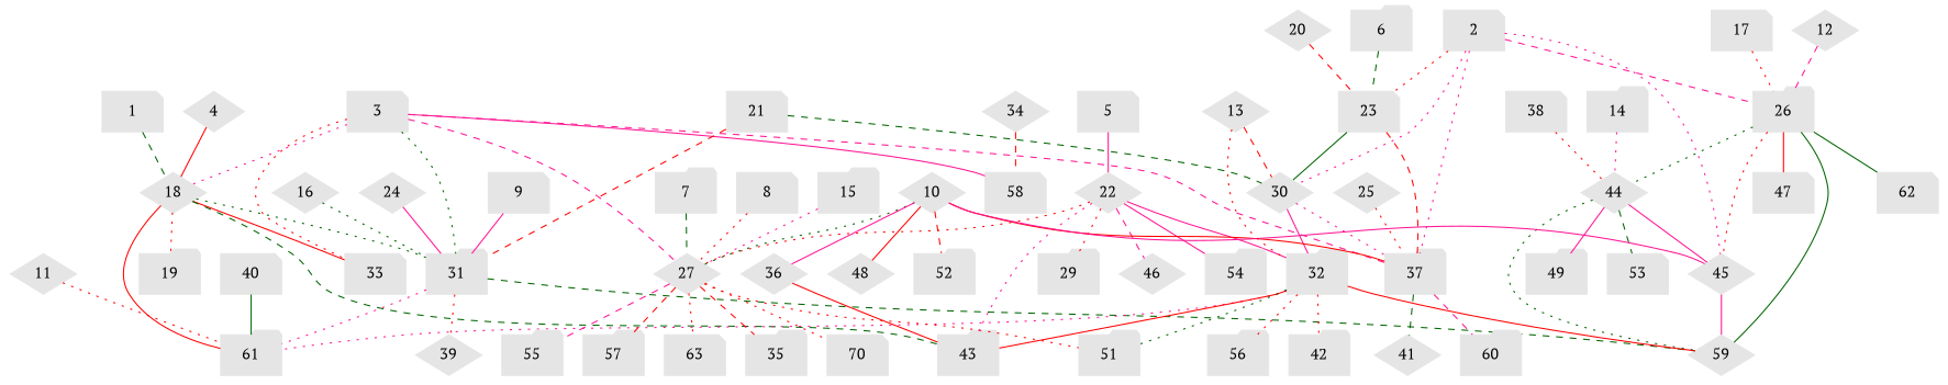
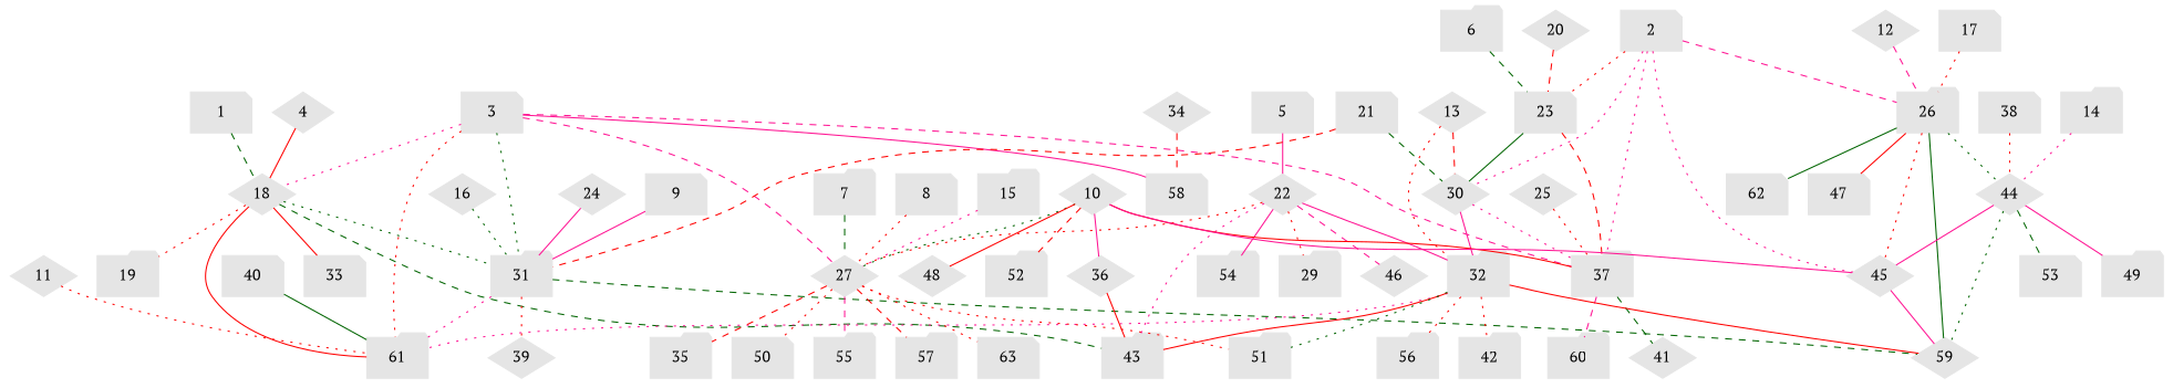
  graph {
    fontname="PT Serif"
    node [color=gray90 fontname="PT Serif" shape=diamond style=filled]
    edge [color=red fontname="PT Serif" style=dotted weight=1.0]
    1 [shape=note]
    18
    31 [shape=folder]
    61 [shape=folder]
    19 [shape=folder]
    33 [shape=note]
    43 [shape=folder]
    2 [shape=note]
    23 [shape=note]
    26 [shape=folder]
    30
    37 [shape=folder]
    45
    44
    47 [shape=note]
    59
    62 [shape=note]
    32 [shape=folder]
    41
    60 [shape=folder]
    3 [shape=note]
    27
    58 [shape=note]
    35 [shape=folder]
-   50 [shape=note label=70]
+   50 [shape=note]
    51 [shape=folder]
    55 [shape=folder]
    57 [shape=folder]
    63 [shape=note]
    39
    4
    5 [shape=note]
    22
    29 [shape=folder]
    46
    54 [shape=folder]
    6 [shape=folder]
    7 [shape=folder]
    8 [shape=note]
    9 [shape=note]
    10
    36
    48
    52 [shape=folder]
    11
    12
    13
    42 [shape=folder]
    56 [shape=folder]
    14 [shape=folder]
    49 [shape=folder]
    53 [shape=note]
    15 [shape=folder]
    16
    17 [shape=note]
    20
    21 [shape=note]
    24
    25
    34
    38 [shape=note]
    40 [shape=note]
    1 -- 18 [color=darkgreen style=dashed]
    18 -- 31 [color=darkgreen]
    18 -- 61 [style=solid weight=3.0]
    18 -- 19
    18 -- 33 [style=solid]
    18 -- 43 [color=darkgreen style=dashed]
    31 -- 61 [color=deeppink weight=3.0]
    31 -- 59 [color=darkgreen style=dashed]
    31 -- 39
    2 -- 23
    2 -- 26 [color=deeppink style=dashed]
    2 -- 30 [color=deeppink]
    2 -- 37 [color=deeppink weight=3.0]
    2 -- 45 [color=deeppink]
    23 -- 30 [color=darkgreen style=solid]
    23 -- 37 [style=dashed weight=3.0]
    26 -- 45 [weight=2.0]
    26 -- 44 [color=darkgreen weight=2.0]
    26 -- 47 [style=solid]
    26 -- 59 [color=darkgreen style=solid weight=4.0]
    26 -- 62 [color=darkgreen style=solid]
    30 -- 37 [color=deeppink weight=3.0]
    30 -- 32 [color=deeppink style=solid]
    37 -- 41 [color=darkgreen style=dashed]
    37 -- 60 [color=deeppink style=dashed]
    45 -- 59 [color=deeppink style=solid weight=2.0]
    44 -- 45 [color=deeppink style=solid]
    44 -- 59 [color=darkgreen weight=2.0]
    44 -- 49 [color=deeppink style=solid]
    44 -- 53 [color=darkgreen style=dashed]
    32 -- 61 [color=deeppink]
    32 -- 43 [style=solid]
    32 -- 59 [style=solid]
    32 -- 51 [color=darkgreen]
    32 -- 42
    32 -- 56
    3 -- 18 [color=deeppink]
    3 -- 31 [color=darkgreen]
-   3 -- 33 [weight=3.0]
+   3 -- 61 [weight=3.0]
    3 -- 37 [color=deeppink style=dashed]
    3 -- 27 [color=deeppink style=dashed]
    3 -- 58 [color=deeppink style=solid]
    27 -- 35 [style=dashed]
    27 -- 50
    27 -- 51
    27 -- 55 [color=deeppink style=dashed]
    27 -- 57 [style=dashed]
    27 -- 63
    4 -- 18 [style=solid]
    5 -- 22 [color=deeppink style=solid]
    22 -- 43 [color=deeppink]
    22 -- 32 [color=deeppink style=solid weight=5.0]
    22 -- 27
    22 -- 29
    22 -- 46 [color=deeppink style=dashed]
    22 -- 54 [color=deeppink style=solid]
    6 -- 23 [color=darkgreen style=dashed]
    7 -- 27 [color=darkgreen style=dashed]
    8 -- 27
    9 -- 31 [color=deeppink style=solid]
    10 -- 37 [style=solid]
    10 -- 45 [color=deeppink style=solid]
    10 -- 27 [color=darkgreen weight=5.0]
    10 -- 36 [color=deeppink style=solid]
    10 -- 48 [style=solid]
    10 -- 52 [style=dashed]
    36 -- 43 [style=solid]
    11 -- 61
    12 -- 26 [color=deeppink style=dashed]
    13 -- 30 [style=dashed]
    13 -- 32
    14 -- 44 [color=deeppink]
    15 -- 27 [color=deeppink]
    16 -- 31 [color=darkgreen]
    17 -- 26
    20 -- 23 [style=dashed]
    21 -- 31 [style=dashed]
    21 -- 30 [color=darkgreen style=dashed]
    24 -- 31 [color=deeppink style=solid]
    25 -- 37
    34 -- 58 [style=dashed]
    38 -- 44
    40 -- 61 [color=darkgreen style=solid]
  }
